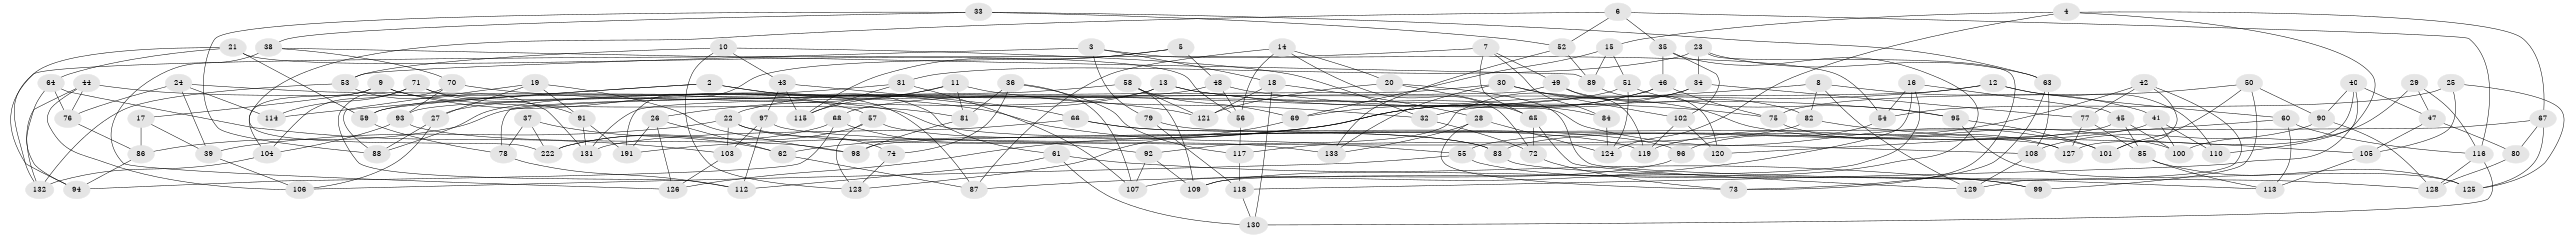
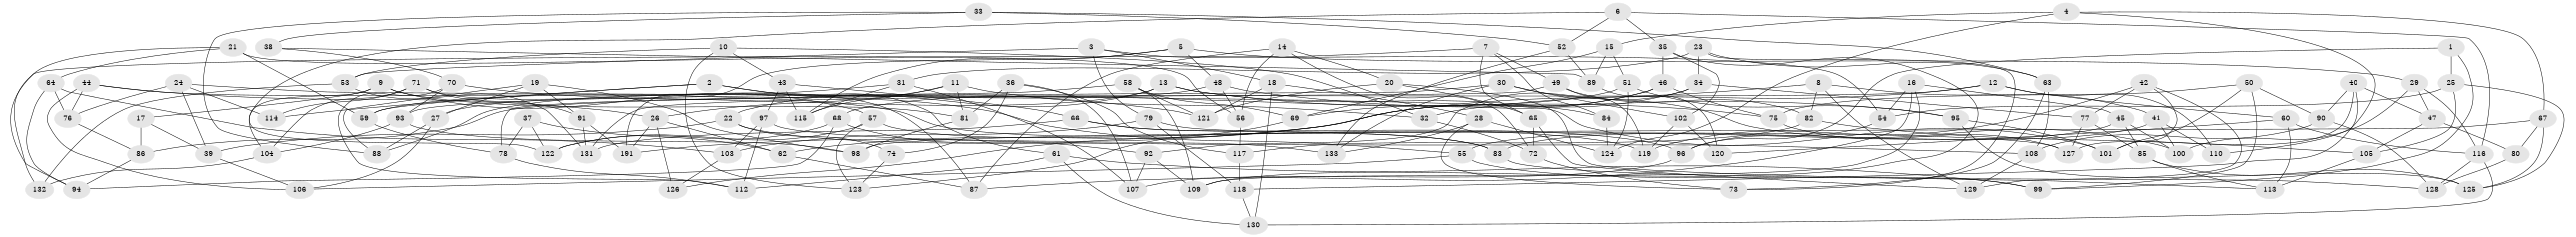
  graph {
    node [color=gray90 style=filled]
+   1
    25
    96
    99
    54
    105
    125
    80
    128
    107
    2
    55
    59
    61
    114
    106
    78
    130
    112
    3
    18
    53
    79
    28
    121
    132
    131
    118
    127
    103
    4
    15
    67
    110
    124
    51
    69
    89
    98
    5
    29
    48
    n43 [label=191]
    115
    116
    47
    100
    56
    88
    95
    6
    35
    52
-   122 [label=222]
+   122
    109
    102
    46
    133
    7
    49
    65
    84
    82
    119
    129
    72
    8
    41
    83
    117
    9
    17
    57
    81
    104
    86
    39
    123
    10
    32
    43
    66
    97
    11
    26
    62
    126
    12
    60
    113
    120
    94
    13
    22
    27
    75
    74
    14
    20
    87
    73
    68
    16
    45
    85
    19
    91
    21
    64
    76
    23
    31
    34
    63
    77
    92
    108
    24
    101
    30
    33
    38
    70
    36
    37
    93
    40
    90
    42
    44
    50
    58
    71
+   1 -- 25
+   1 -- 96
+   1 -- 99
    25 -- 54
    25 -- 105
    25 -- 125
    96 -- 107
    54 -- 96
    105 -- 113
    80 -- 128
    2 -- 55
    2 -- 59
    2 -- 61
    2 -- 114
    55 -- 99
    55 -- 106
    59 -- 78
    61 -- 99
    61 -- 130
    61 -- 112
    78 -- 112
    3 -- 54
    3 -- 18
    3 -- 53
    3 -- 79
    18 -- 130
    18 -- 28
    18 -- 121
    53 -- 132
    53 -- 131
    79 -- 118
    79 -- 127
-   22 -- 103
+   79 -- 103
    28 -- 124
    28 -- 133
    28 -- 73
    118 -- 130
    103 -- 126
    4 -- 15
    4 -- 67
    4 -- 110
    4 -- 124
    15 -- 51
    15 -- 69
    15 -- 89
    67 -- 125
    67 -- 80
    67 -- 98
    51 -- 124
    51 -- 95
    51 -- 68
    69 -- 123
    89 -- 120
+   5 -- 29
    5 -- 48
    5 -- n43
    5 -- 115
    29 -- 116
    29 -- 47
    29 -- 100
    48 -- 56
    48 -- 88
    48 -- 95
    116 -- 128
    116 -- 130
    47 -- 105
    47 -- 80
    56 -- 117
    95 -- 125
    95 -- 101
    6 -- 116
    6 -- 35
    6 -- 52
    6 -- 122
    35 -- 109
    35 -- 102
    35 -- 46
    52 -- 89
    52 -- 133
    102 -- 119
    102 -- 120
    46 -- 69
    46 -- 126
    46 -- 75
    7 -- 132
    7 -- 49
    7 -- 65
    7 -- 84
    49 -- 131
    49 -- 82
    49 -- 119
    65 -- 129
    65 -- 72
    84 -- 124
    82 -- 105
    82 -- 117
    72 -- 73
    8 -- n43
    8 -- 82
    8 -- 129
    8 -- 41
    41 -- 110
    41 -- 100
    41 -- 83
    83 -- 128
    117 -- 118
    9 -- 17
    9 -- 57
    9 -- 81
    9 -- 104
    17 -- 86
    17 -- 39
    57 -- 122
    57 -- 83
    57 -- 123
    81 -- 98
    104 -- 132
    86 -- 94
    39 -- 106
    10 -- 53
    10 -- 123
    10 -- 32
    10 -- 43
    32 -- 72
    43 -- 115
    43 -- 66
    43 -- 97
    66 -- 96
    66 -- 131
    66 -- 83
    97 -- 112
    97 -- 103
    97 -- 108
    11 -- 115
    11 -- 81
    11 -- 32
    11 -- 26
    26 -- n43
    26 -- 62
    26 -- 126
    62 -- 87
    12 -- 110
    12 -- 86
    12 -- 32
    12 -- 60
    60 -- 116
    60 -- 113
    60 -- 120
    13 -- 84
    13 -- 22
    13 -- 27
    13 -- 75
    22 -- 133
    22 -- 39
    22 -- 74
    27 -- 106
    27 -- 88
    75 -- 127
    74 -- 123
    14 -- 56
    14 -- 72
    14 -- 20
    14 -- 87
    20 -- 121
    20 -- 65
    20 -- 113
    68 -- 122
    68 -- 94
    68 -- 92
    16 -- 54
    16 -- 109
    16 -- 87
    16 -- 45
    45 -- 55
    45 -- 100
    45 -- 85
    85 -- 125
    85 -- 113
    19 -- 98
    19 -- 88
    19 -- 27
    19 -- 91
    91 -- 131
    91 -- n43
    21 -- 59
    21 -- 56
    21 -- 94
    21 -- 64
    64 -- 103
    64 -- 94
    64 -- 76
    76 -- 86
    23 -- 73
    23 -- 31
    23 -- 34
    23 -- 63
    31 -- 107
    31 -- 59
    31 -- 115
    34 -- 62
    34 -- 77
    34 -- 92
    63 -- 73
    63 -- 108
    77 -- 127
    77 -- 85
    92 -- 107
    92 -- 109
    108 -- 129
    24 -- 114
    24 -- 39
    24 -- 76
    24 -- 101
    30 -- 78
    30 -- 100
    30 -- 102
    30 -- 133
    33 -- 88
    33 -- 52
    33 -- 63
    33 -- 38
    38 -- 89
-   38 -- 126
    38 -- 70
    70 -- 112
    70 -- 121
    70 -- 93
    36 -- 107
    36 -- 117
    36 -- 81
    36 -- 74
    37 -- 78
    37 -- 122
    37 -- 62
    93 -- 98
    93 -- 104
    40 -- 118
    40 -- 127
    40 -- 47
    40 -- 90
    90 -- 128
    90 -- 108
    42 -- 119
    42 -- 129
    42 -- 77
    42 -- 101
    44 -- 106
-   44 -- 132
+   44 -- 26
    44 -- 119
    44 -- 76
    50 -- 99
    50 -- 75
    50 -- 101
    50 -- 90
    58 -- 121
    58 -- 69
    58 -- 109
    58 -- 93
    71 -- 114
    71 -- 104
    71 -- 87
    71 -- 91
  }
